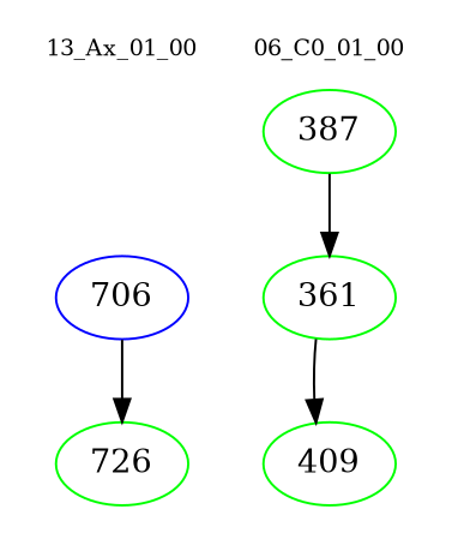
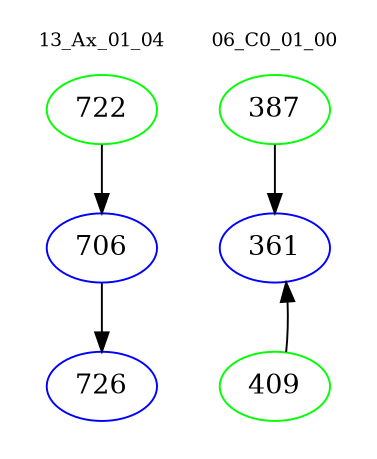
  digraph {
    node [color=green]
    edge [color=black]
+   n1 [label=722]
    n2 [color=blue label=706]
-   n3 [label=726]
+   n3 [color=blue label=726]
    n4 [label=387]
-   n5 [label=361]
+   n5 [color=blue label=361]
    n6 [label=409]
    subgraph cluster_1 {
      color=white
      fontsize=10
-     label="13_Ax_01_00"
+     label="13_Ax_01_04"
+     n1
      n2
      n3
    }
    subgraph cluster_2 {
      color=white
      fontsize=10
      label="06_C0_01_00"
      n4
      n5
      n6
    }
+   n1 -> n2
    n2 -> n3
    n4 -> n5
-   n5 -> n6
+   n6 -> n5
  }
